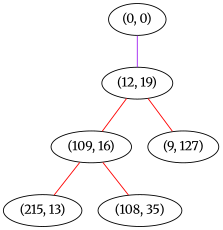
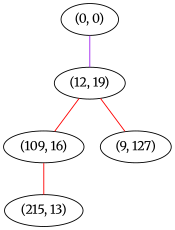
  graph {
    fontname=Merriweather
    node [fontname=Merriweather]
    edge [color=red fontname=Merriweather weight=1]
    n1 [label="(12, 19)"]
    "(0, 0)"
    "(109, 16)"
    "(9, 127)"
    "(215, 13)"
-   "(108, 35)"
    n1 -- "(109, 16)"
    n1 -- "(9, 127)"
    "(0, 0)" -- n1 [color=purple weight=4]
    "(109, 16)" -- "(215, 13)"
-   "(109, 16)" -- "(108, 35)"
  }
